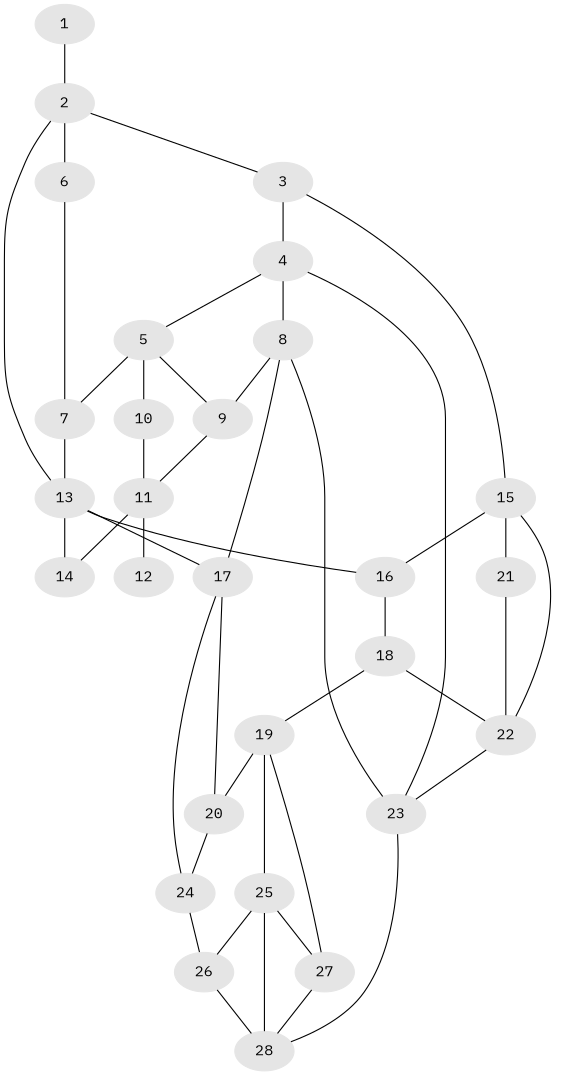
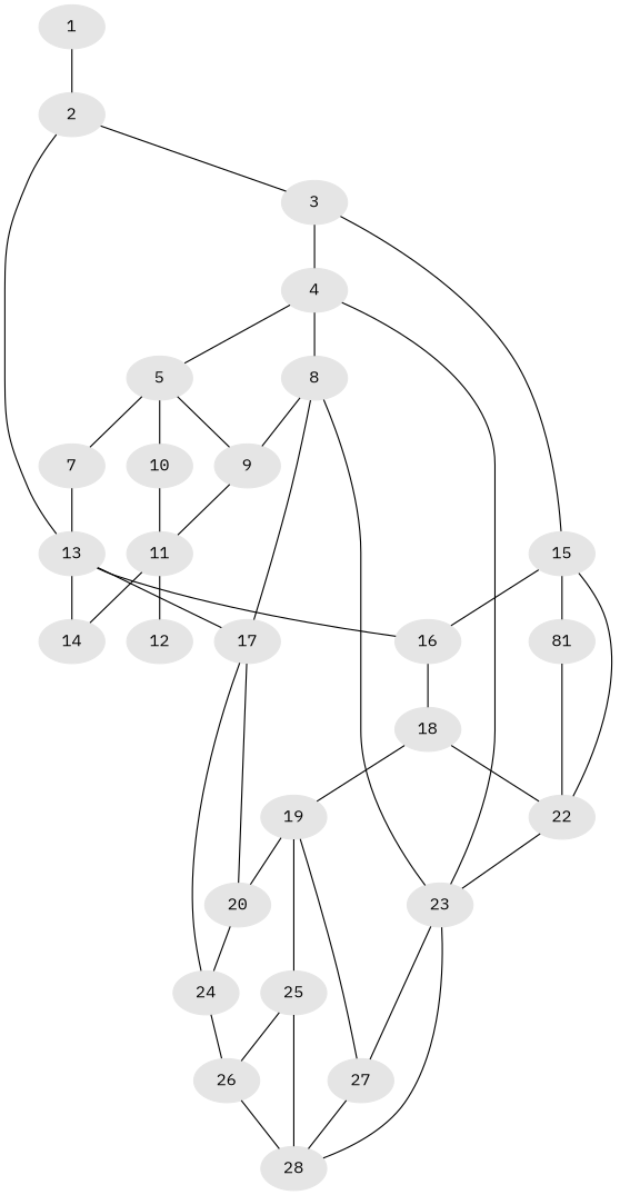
  graph {
    fontname="IBM Plex Mono"
    node [color=gray90 fontname="IBM Plex Mono" style=filled]
    edge [fontname="IBM Plex Mono" weight=1.0]
    1
    2
    3
-   6
    13
    4
    15
    7
    17
    14
    16
    5
    8
    23
-   21
+   21 [label=81]
    22
    9
    10
    27
    28
    11
    20
    24
    12
    18
    19
    26
    25
    1 -- 2 [weight=2.0]
    2 -- 3
-   2 -- 6 [weight=2.0]
    2 -- 13
    3 -- 4
    3 -- 15
-   6 -- 7
    13 -- 17
    13 -- 14
    13 -- 16
    4 -- 5
    4 -- 8
    4 -- 23
    15 -- 16 [weight=2.0]
    15 -- 21 [weight=2.0]
    15 -- 22
    7 -- 13
    17 -- 20
    17 -- 24
    16 -- 18
    5 -- 7
    5 -- 9
    5 -- 10 [weight=2.0]
    8 -- 17 [weight=2.0]
    8 -- 23 [weight=2.0]
    8 -- 9
-   25 -- 27
+   23 -- 27
    23 -- 28
    21 -- 22
    22 -- 23
    9 -- 11
    10 -- 11
    27 -- 28
    11 -- 14 [weight=2.0]
    11 -- 12 [weight=2.0]
    20 -- 24
    24 -- 26 [weight=2.0]
    18 -- 22 [weight=2.0]
    18 -- 19
    19 -- 27
    19 -- 20 [weight=2.0]
    19 -- 25
    26 -- 28 [weight=2.0]
    25 -- 28
    25 -- 26 [weight=2.0]
  }
